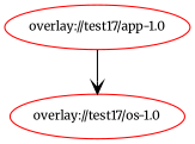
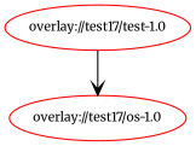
  digraph {
    compound=true
    concentrate=true
    newrank=true
    rankdir=TD
    fontname=Merriweather
    node [color=red fontname=Merriweather fontsize=10]
-   "overlay://test17/app-1.0"
+   "overlay://test17/app-1.0" [label="overlay://test17/test-1.0"]
    "overlay://test17/os-1.0"
    "overlay://test17/app-1.0" -> "overlay://test17/os-1.0" [arrowhead=vee fontname=Merriweather]
  }
